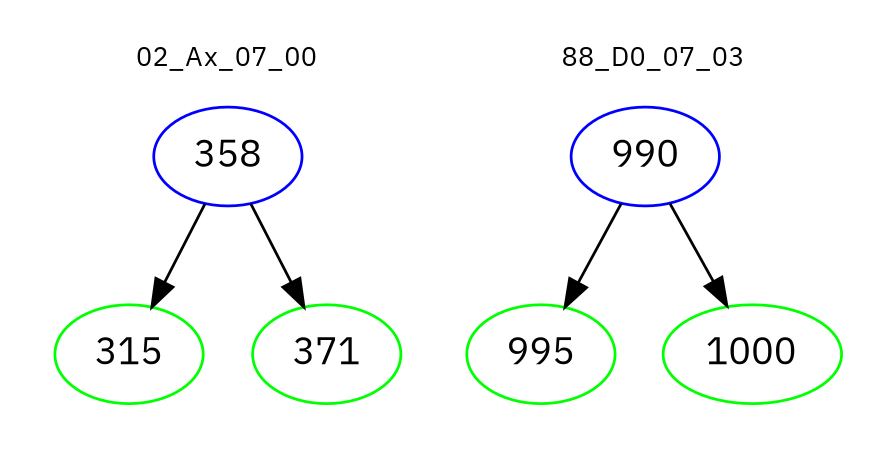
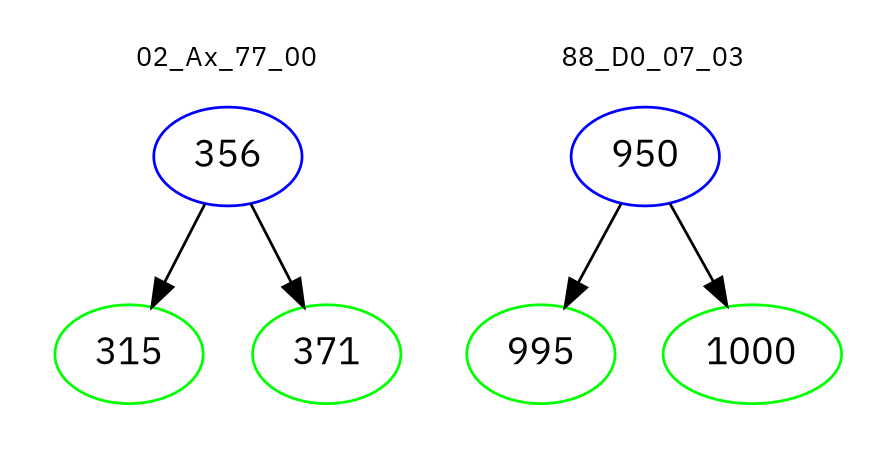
  digraph {
    fontname="IBM Plex Sans"
    node [color=green fontname="IBM Plex Sans"]
    edge [color=black fontname="IBM Plex Sans"]
-   n1 [color=blue label=358]
+   n1 [color=blue label=356]
    n2 [label=315]
    n3 [label=371]
-   n4 [color=blue label=990]
+   n4 [color=blue label=950]
    n5 [label=995]
    n6 [label=1000]
    subgraph cluster_1 {
      color=white
      fontsize=10
-     label="02_Ax_07_00"
+     label="02_Ax_77_00"
      n1
      n2
      n3
    }
    subgraph cluster_2 {
      color=white
      fontsize=10
      label="88_D0_07_03"
      n4
      n5
      n6
    }
    n1 -> n2
    n1 -> n3
    n4 -> n5
    n4 -> n6
  }
